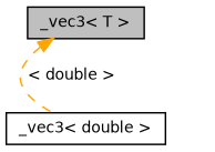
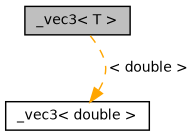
  digraph {
    node [color=black fontname=Helvetica fontsize=10 shape=record style=filled]
    n1 [fillcolor=grey75 fontcolor=black height=0.2 label="_vec3\< T \>" width=0.4]
    n2 [fillcolor=white height=0.2 label="_vec3\< double \>" width=0.4]
-   n1 -> n2 [color=orange dir=back fontname=Helvetica fontsize=10 label=" \< double \>" labelfontname=Helvetica labelfontsize=10 style=dashed]
+   n2 -> n1 [color=orange dir=back fontname=Helvetica fontsize=10 label=" \< double \>" labelfontname=Helvetica labelfontsize=10 style=dashed]
  }
